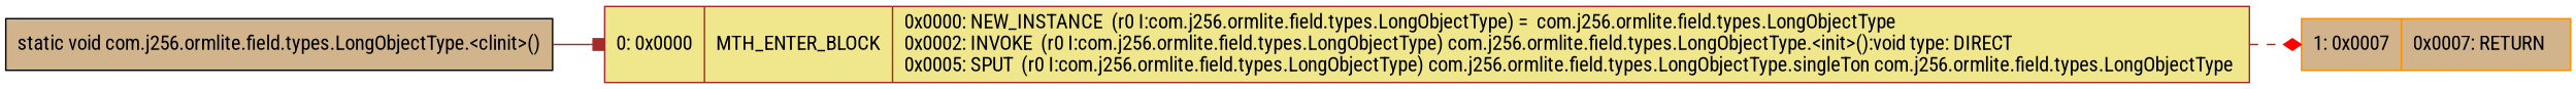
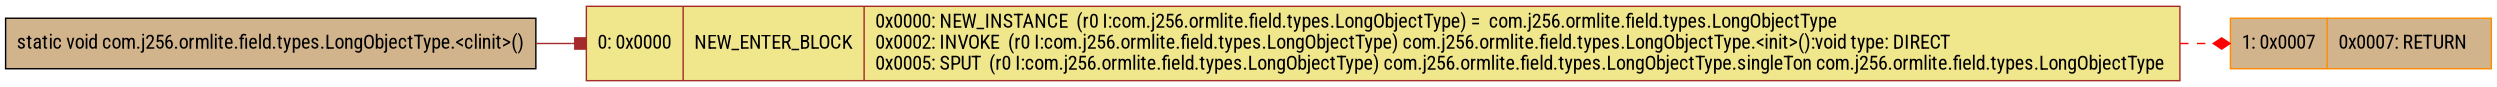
  digraph {
    rankdir=LR
    fontname="Roboto Condensed"
    node [shape=record style=filled fillcolor=tan fontname="Roboto Condensed"]
    edge [fontname="Roboto Condensed"]
-   n1 [label="{0\:\ 0x0000|MTH_ENTER_BLOCK\l|0x0000: NEW_INSTANCE  (r0 I:com.j256.ormlite.field.types.LongObjectType) =  com.j256.ormlite.field.types.LongObjectType \l0x0002: INVOKE  (r0 I:com.j256.ormlite.field.types.LongObjectType) com.j256.ormlite.field.types.LongObjectType.\<init\>():void type: DIRECT \l0x0005: SPUT  (r0 I:com.j256.ormlite.field.types.LongObjectType) com.j256.ormlite.field.types.LongObjectType.singleTon com.j256.ormlite.field.types.LongObjectType \l}" fillcolor=khaki color=brown]
+   n1 [label="{0\:\ 0x0000|NEW_ENTER_BLOCK\l|0x0000: NEW_INSTANCE  (r0 I:com.j256.ormlite.field.types.LongObjectType) =  com.j256.ormlite.field.types.LongObjectType \l0x0002: INVOKE  (r0 I:com.j256.ormlite.field.types.LongObjectType) com.j256.ormlite.field.types.LongObjectType.\<init\>():void type: DIRECT \l0x0005: SPUT  (r0 I:com.j256.ormlite.field.types.LongObjectType) com.j256.ormlite.field.types.LongObjectType.singleTon com.j256.ormlite.field.types.LongObjectType \l}" fillcolor=khaki color=brown]
    n2 [label="{1\:\ 0x0007|0x0007: RETURN   \l}" color=darkorange]
    n3 [label="{static void com.j256.ormlite.field.types.LongObjectType.\<clinit\>() }" color=black]
    n1 -> n2 [color=red style=dashed arrowhead=diamond]
    n3 -> n1 [color=brown style=solid arrowhead=box]
  }
